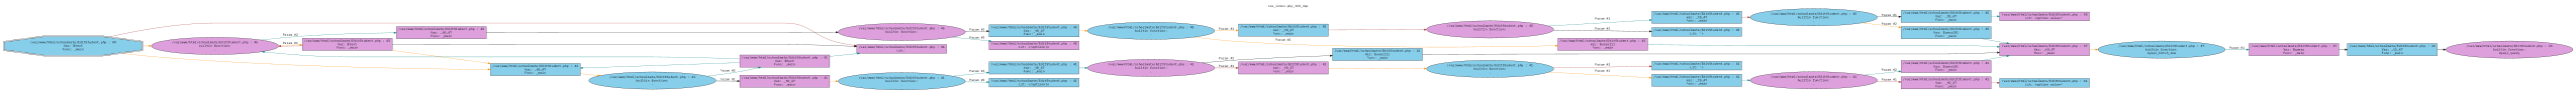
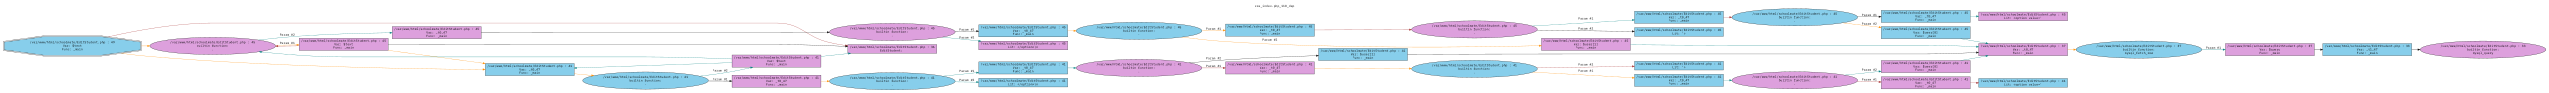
  digraph {
    label="xss_index.php_110_dep"
    labelloc=t
    rankdir=LR
    fontname="IBM Plex Mono"
    node [shape=box style=filled fillcolor=skyblue fontname="IBM Plex Mono"]
    edge [color=teal fontname="IBM Plex Mono"]
    n1 [label="/var/www/html/schoolmate/EditStudent.php : 49\nVar: $text\nFunc: _main\n" shape=doubleoctagon]
-   n2 [label="/var/www/html/schoolmate/EditStudent.php : 36\nLit: \n" fillcolor=plum]
+   n2 [label="/var/www/html/schoolmate/EditStudent.php : 36\nEditStudent: \n" fillcolor=plum]
    n3 [label="/var/www/html/schoolmate/EditStudent.php : 45\nbuiltin function:\n.\n" shape=ellipse fillcolor=plum]
    n4 [label="/var/www/html/schoolmate/EditStudent.php : 41\nVar: _t0_47\nFunc: _main\n"]
    n5 [label="/var/www/html/schoolmate/EditStudent.php : 45\nVar: $text\nFunc: _main\n" fillcolor=plum]
    n6 [label="/var/www/html/schoolmate/EditStudent.php : 45\nVar: _t0_47\nFunc: _main\n" fillcolor=plum]
    n7 [label="/var/www/html/schoolmate/EditStudent.php : 41\nbuiltin function:\n.\n" shape=ellipse]
    n8 [label="/var/www/html/schoolmate/EditStudent.php : 41\nVar: _t0_47\nFunc: _main\n" fillcolor=plum]
    n9 [label="/var/www/html/schoolmate/EditStudent.php : 41\nVar: $text\nFunc: _main\n" fillcolor=plum]
    n10 [label="/var/www/html/schoolmate/EditStudent.php : 41\nbuiltin function:\n.\n" shape=ellipse]
    n11 [label="/var/www/html/schoolmate/EditStudent.php : 41\nVar: _t0_47\nFunc: _main\n"]
    n12 [label="/var/www/html/schoolmate/EditStudent.php : 41\nLit: </option>\\n\n"]
    n13 [label="/var/www/html/schoolmate/EditStudent.php : 41\nbuiltin function:\n.\n" shape=ellipse fillcolor=plum]
    n14 [label="/var/www/html/schoolmate/EditStudent.php : 41\nVar: _t0_47\nFunc: _main\n" fillcolor=plum]
    n15 [label="/var/www/html/schoolmate/EditStudent.php : 41\nVar: $user[1]\nFunc: _main\n"]
    n16 [label="/var/www/html/schoolmate/EditStudent.php : 41\nbuiltin function:\n.\n" shape=ellipse]
    n17 [label="/var/www/html/schoolmate/EditStudent.php : 41\nVar: _t0_47\nFunc: _main\n"]
    n18 [label="/var/www/html/schoolmate/EditStudent.php : 41\nLit: '>\n"]
    n19 [label="/var/www/html/schoolmate/EditStudent.php : 41\nbuiltin function:\n.\n" shape=ellipse fillcolor=plum]
    n20 [label="/var/www/html/schoolmate/EditStudent.php : 41\nVar: _t0_47\nFunc: _main\n" fillcolor=plum]
    n21 [label="/var/www/html/schoolmate/EditStudent.php : 41\nVar: $user[0]\nFunc: _main\n" fillcolor=plum]
    n22 [label="/var/www/html/schoolmate/EditStudent.php : 41\nLit: <option value='\n"]
    n23 [label="/var/www/html/schoolmate/EditStudent.php : 37\nVar: _t0_47\nFunc: _main\n" fillcolor=plum]
    n24 [label="/var/www/html/schoolmate/EditStudent.php : 37\nbuiltin function:\nmysql_fetch_row\n" shape=ellipse]
    n25 [label="/var/www/html/schoolmate/EditStudent.php : 37\nVar: $query\nFunc: _main\n" fillcolor=plum]
    n26 [label="/var/www/html/schoolmate/EditStudent.php : 33\nVar: _t1_47\nFunc: _main\n"]
    n27 [label="/var/www/html/schoolmate/EditStudent.php : 33\nbuiltin function:\nmysql_query\n" shape=ellipse fillcolor=plum]
    n28 [label="/var/www/html/schoolmate/EditStudent.php : 45\nbuiltin function:\n.\n" shape=ellipse fillcolor=plum]
    n29 [label="/var/www/html/schoolmate/EditStudent.php : 45\nVar: _t0_47\nFunc: _main\n"]
    n30 [label="/var/www/html/schoolmate/EditStudent.php : 45\nLit: </option>\\n\n" fillcolor=plum]
    n31 [label="/var/www/html/schoolmate/EditStudent.php : 45\nbuiltin function:\n.\n" shape=ellipse]
    n32 [label="/var/www/html/schoolmate/EditStudent.php : 45\nVar: _t0_47\nFunc: _main\n"]
    n33 [label="/var/www/html/schoolmate/EditStudent.php : 45\nVar: $user[1]\nFunc: _main\n" fillcolor=plum]
    n34 [label="/var/www/html/schoolmate/EditStudent.php : 45\nbuiltin function:\n.\n" shape=ellipse fillcolor=plum]
    n35 [label="/var/www/html/schoolmate/EditStudent.php : 45\nVar: _t0_47\nFunc: _main\n"]
    n36 [label="/var/www/html/schoolmate/EditStudent.php : 45\nLit: '>\n"]
    n37 [label="/var/www/html/schoolmate/EditStudent.php : 45\nbuiltin function:\n.\n" shape=ellipse]
    n38 [label="/var/www/html/schoolmate/EditStudent.php : 45\nVar: _t0_47\nFunc: _main\n"]
    n39 [label="/var/www/html/schoolmate/EditStudent.php : 45\nVar: $user[0]\nFunc: _main\n"]
    n40 [label="/var/www/html/schoolmate/EditStudent.php : 45\nLit: <option value='\n" fillcolor=plum]
    n1 -> n2 [color=brown]
    n1 -> n3 [color=darkorange]
    n1 -> n4 [color=darkorange]
    n3 -> n5 [label="Param #1" color=darkorange]
    n3 -> n6 [label="Param #2"]
    n4 -> n7 [color=darkorange]
    n5 -> n2 [color=black]
    n5 -> n3 [color=brown]
    n5 -> n4 [color=darkorange]
    n6 -> n28 [color=black]
    n7 -> n8 [label="Param #1" color=black]
    n7 -> n9 [label="Param #2"]
    n8 -> n10 [color=darkorange]
    n9 -> n2
    n9 -> n3
    n9 -> n4
    n10 -> n11 [label="Param #1"]
    n10 -> n12 [label="Param #2"]
    n11 -> n13
    n13 -> n14 [label="Param #1" color=brown]
    n13 -> n15 [label="Param #2" color=black]
    n14 -> n16 [color=darkorange]
    n15 -> n23 [color=black]
    n16 -> n17 [label="Param #1" color=darkorange]
    n16 -> n18 [label="Param #2" color=brown]
    n17 -> n19
    n19 -> n20 [label="Param #1" color=brown]
    n19 -> n21 [label="Param #2"]
    n20 -> n22 [color=brown]
    n21 -> n23
    n23 -> n24 [color=darkorange]
    n24 -> n25 [label="Param #1"]
    n25 -> n26 [color=black]
    n26 -> n27 [color=black]
    n28 -> n29 [label="Param #1" color=black]
    n28 -> n30 [label="Param #2"]
    n29 -> n31 [color=darkorange]
    n31 -> n32 [label="Param #1" color=darkorange]
    n31 -> n33 [label="Param #2" color=darkorange]
    n32 -> n34 [color=brown]
    n33 -> n23
    n34 -> n35 [label="Param #1"]
    n34 -> n36 [label="Param #2" color=black]
    n35 -> n37 [color=brown]
    n37 -> n38 [label="Param #1" color=black]
    n37 -> n39 [label="Param #2" color=darkorange]
    n38 -> n40
    n39 -> n23
  }
